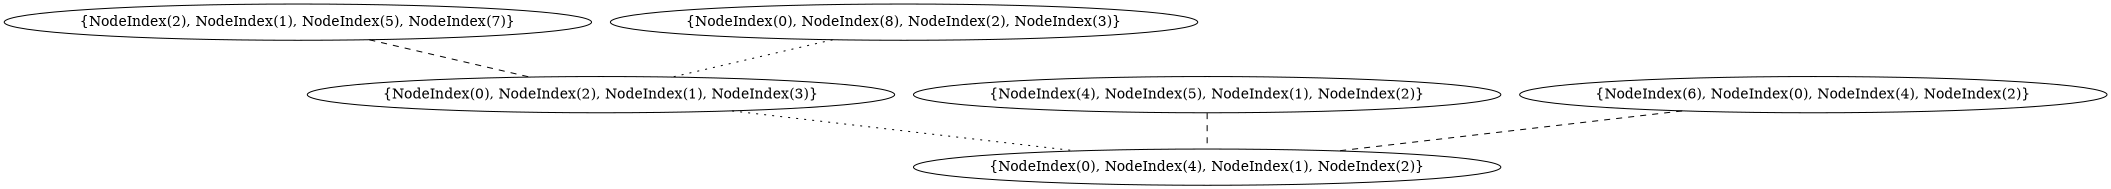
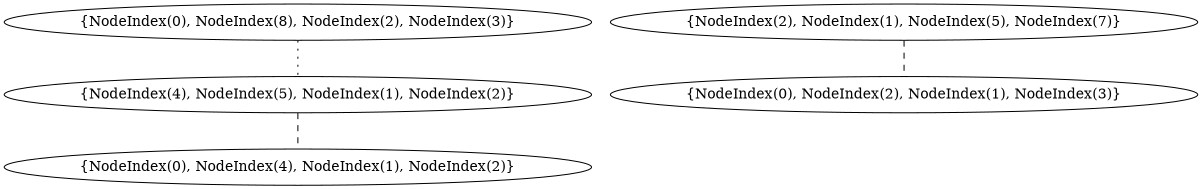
  graph {
    edge [style=dashed]
    n1 [label="{NodeIndex(0), NodeIndex(4), NodeIndex(1), NodeIndex(2)}"]
    n2 [label="{NodeIndex(0), NodeIndex(2), NodeIndex(1), NodeIndex(3)}"]
    n3 [label="{NodeIndex(4), NodeIndex(5), NodeIndex(1), NodeIndex(2)}"]
    n4 [label="{NodeIndex(2), NodeIndex(1), NodeIndex(5), NodeIndex(7)}"]
-   n5 [label="{NodeIndex(6), NodeIndex(0), NodeIndex(4), NodeIndex(2)}"]
    n6 [label="{NodeIndex(0), NodeIndex(8), NodeIndex(2), NodeIndex(3)}"]
-   n2 -- n1 [style=dotted]
    n3 -- n1
    n4 -- n2
-   n5 -- n1
-   n6 -- n2 [style=dotted]
+   n6 -- n3 [style=dotted]
  }
